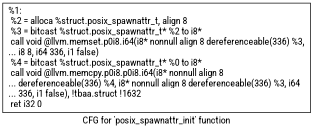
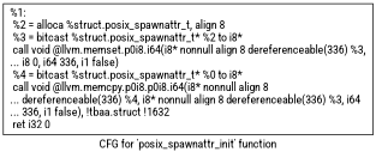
  digraph {
    label="CFG for 'posix_spawnattr_init' function"
    fontname="Roboto Condensed"
-   n1 [label="{%1:\l  %2 = alloca %struct.posix_spawnattr_t, align 8\l  %3 = bitcast %struct.posix_spawnattr_t* %2 to i8*\l  call void @llvm.memset.p0i8.i64(i8* nonnull align 8 dereferenceable(336) %3,\l... i8 8, i64 336, i1 false)\l  %4 = bitcast %struct.posix_spawnattr_t* %0 to i8*\l  call void @llvm.memcpy.p0i8.p0i8.i64(i8* nonnull align 8\l... dereferenceable(336) %4, i8* nonnull align 8 dereferenceable(336) %3, i64\l... 336, i1 false), !tbaa.struct !1632\l  ret i32 0\l}" shape=record fontname="Roboto Condensed"]
+   n1 [label="{%1:\l  %2 = alloca %struct.posix_spawnattr_t, align 8\l  %3 = bitcast %struct.posix_spawnattr_t* %2 to i8*\l  call void @llvm.memset.p0i8.i64(i8* nonnull align 8 dereferenceable(336) %3,\l... i8 0, i64 336, i1 false)\l  %4 = bitcast %struct.posix_spawnattr_t* %0 to i8*\l  call void @llvm.memcpy.p0i8.p0i8.i64(i8* nonnull align 8\l... dereferenceable(336) %4, i8* nonnull align 8 dereferenceable(336) %3, i64\l... 336, i1 false), !tbaa.struct !1632\l  ret i32 0\l}" shape=record fontname="Roboto Condensed"]
  }
